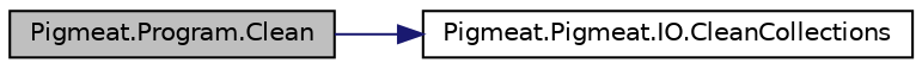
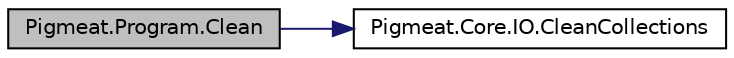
  digraph {
    rankdir=LR
    node [color=black fontname=Helvetica fontsize=10 shape=record style=filled]
    n1 [fillcolor=grey75 fontcolor=black height=0.2 label="Pigmeat.Program.Clean" width=0.4]
-   n2 [fillcolor=white height=0.2 label="Pigmeat.Pigmeat.IO.CleanCollections" width=0.4]
+   n2 [fillcolor=white height=0.2 label="Pigmeat.Core.IO.CleanCollections" width=0.4]
    n1 -> n2 [color=midnightblue fontname=Helvetica fontsize=10 labelfontname=Helvetica labelfontsize=10 style=solid]
  }
